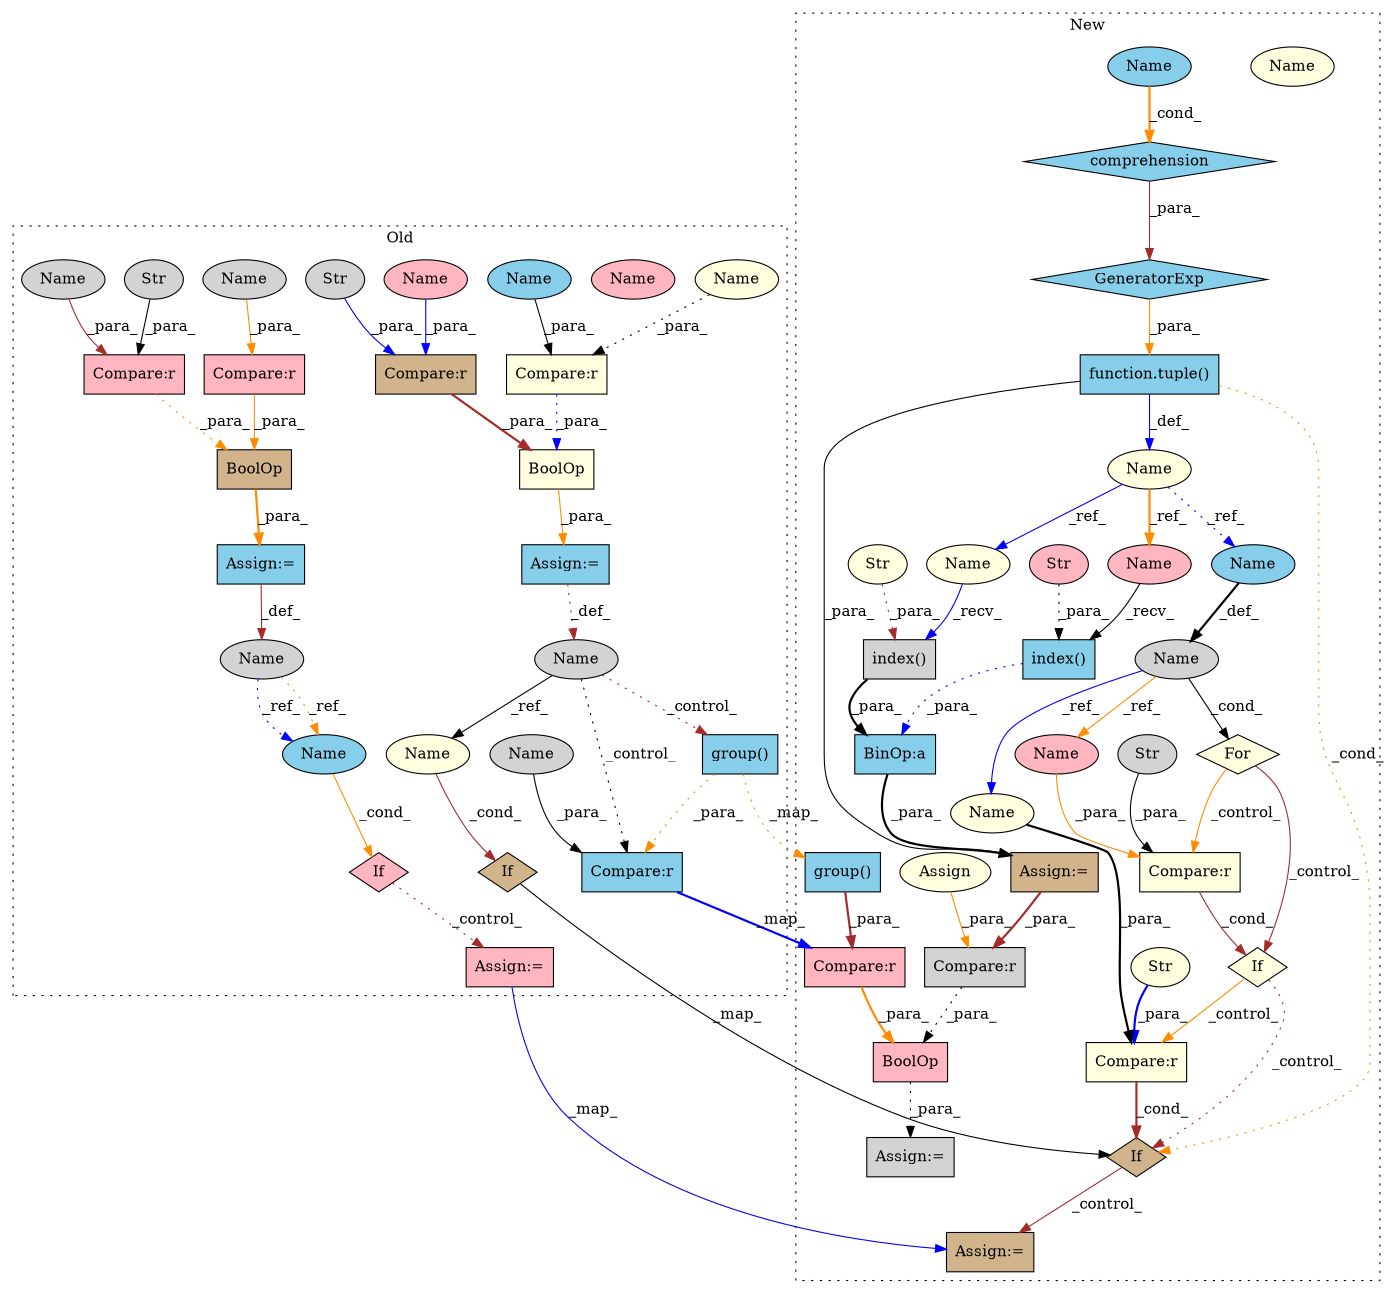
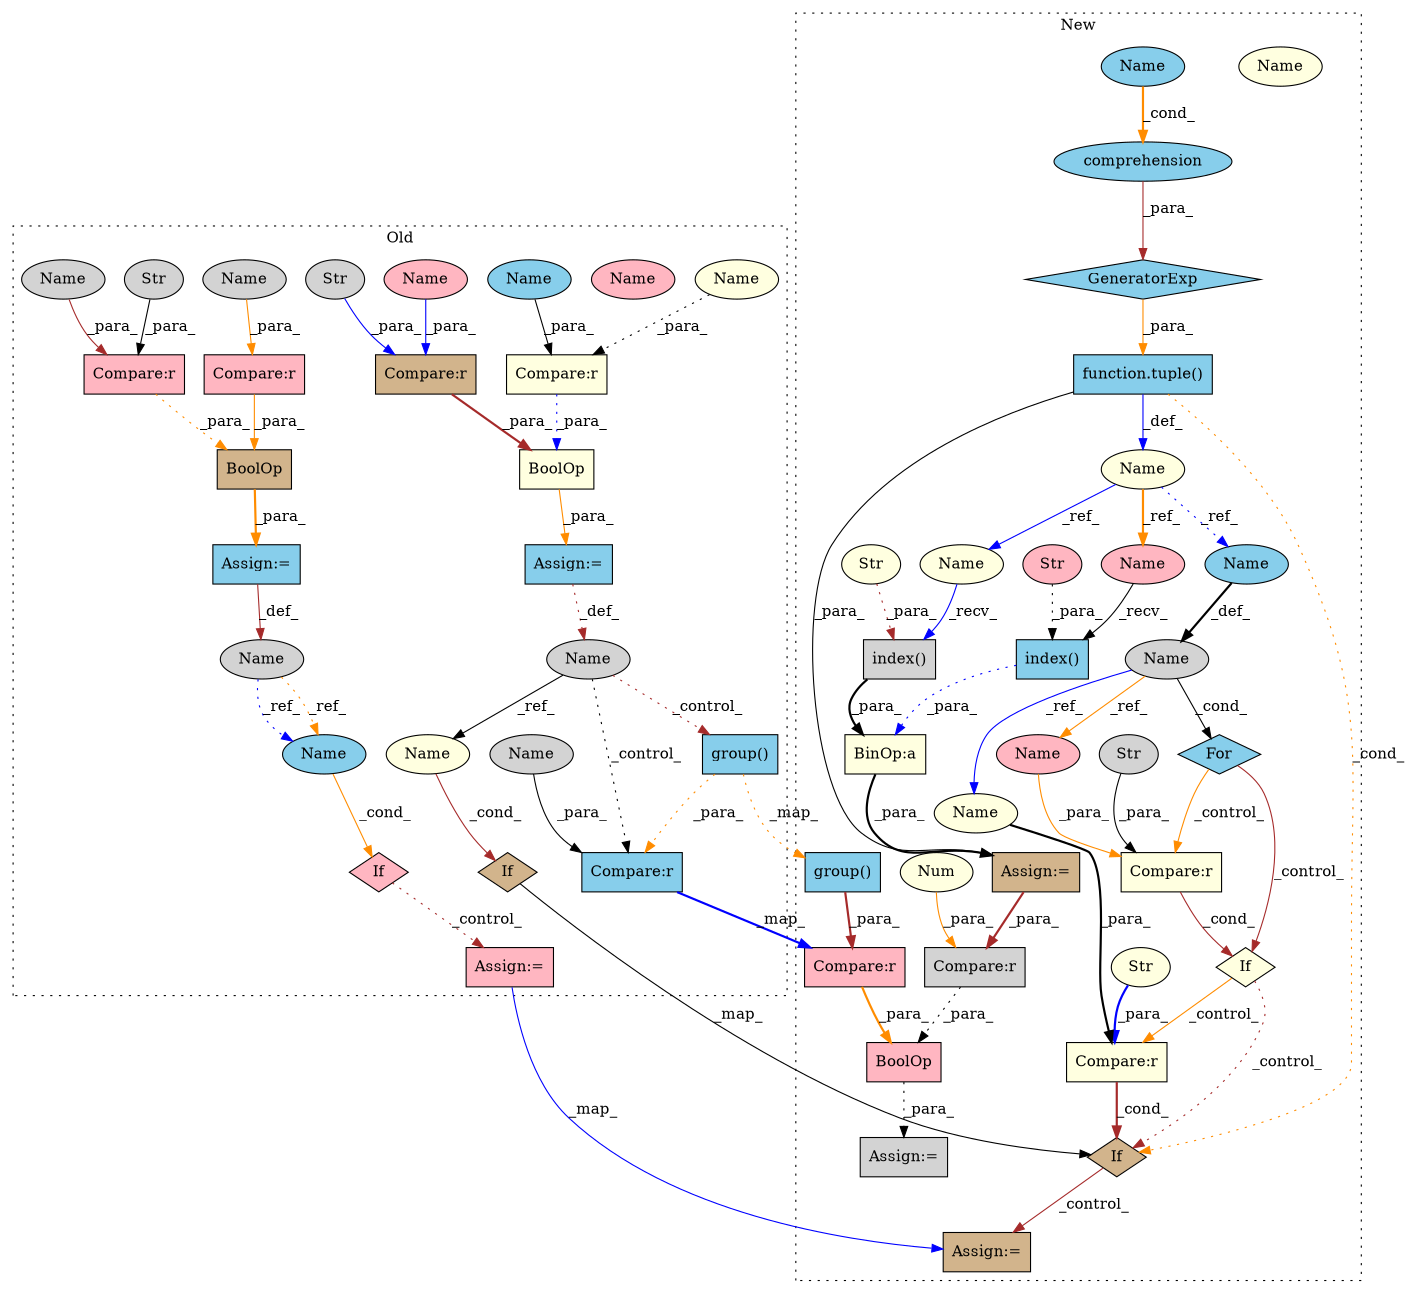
  digraph {
    fontname="DejaVu Serif"
    node [a=87 fillcolor=lightyellow fontname="DejaVu Serif" l=3 s=1838 shape=ellipse style=filled]
    edge [color=darkorange fontname="DejaVu Serif" style=solid]
    n1 [a=72 fillcolor=tan l=38 label=BoolOp shape=box]
    n2 [a=96 fillcolor=lightpink l="3,14" label=If s="2320,2337" shape=diamond]
    n3 [a=40 fillcolor=lightpink l=19 label="Compare:r" s=1857 shape=box]
    n4 [a=40 fillcolor=lightpink l=14 label="Compare:r" shape=box]
    n5 [a=66 fillcolor=lightgrey l=5 label=Str]
    n6 [fillcolor=lightgrey l=14 label=Name s=1821]
    n7 [a=68 fillcolor=lightpink label="Assign:=" s=2359 shape=box]
    n8 [fillcolor=lightpink l=14 label=Name s=2323]
    n9 [a=40 l=20 label="Compare:r" s=1792 shape=box]
    n10 [a=96 fillcolor=tan l="3,14" label=If s="2221,2239" shape=diamond]
    n11 [a=40 fillcolor=tan l=15 label="Compare:r" s=1772 shape=box]
    n12 [a=66 fillcolor=lightgrey l=6 label=Str s=1772]
    n13 [fillcolor=lightgrey l=15 label=Name s=1754]
    n14 [a=40 fillcolor=skyblue l=31 label="Compare:r" s=2059 shape=box]
    n15 [a=72 l=40 label=BoolOp s=1772 shape=box]
    n16 [a=75 fillcolor=skyblue l="12,1" label="group()" s="2071,2089" shape=box]
    n17 [a=68 fillcolor=skyblue label="Assign:=" s=1835 shape=box]
    n18 [a=68 fillcolor=skyblue label="Assign:=" s=1769 shape=box]
    n19 [fillcolor=skyblue l=14 label=Name s=2323]
    n20 [l=15 label=Name s=2224]
    n21 [fillcolor=lightgrey l=8 label=Name s=2059]
    n22 [fillcolor=skyblue l=8 label=Name s=1792]
    n23 [fillcolor=lightgrey l=4 label=Name s=1872]
    n24 [l=4 label=Name s=1808]
    n25 [fillcolor=lightpink l=5 label=Name s=1782]
    n26 [fillcolor=lightgrey l=5 label=Name s=1847]
    n27 [a=72 fillcolor=lightpink l=36 label=BoolOp s=2034 shape=box]
    n28 [a=40 fillcolor=lightgrey l=7 label="Compare:r" s=2063 shape=box]
-   n29 [a=82 fillcolor=skyblue label="BinOp:a" s=1978 shape=box]
+   n29 [a=82 label="BinOp:a" s=1978 shape=box]
    n30 [a=75 fillcolor=skyblue l="6,39" label="function.tuple()" s="1724,1731" shape=box]
    n31 [a=96 l="3,18" label=If s="2162,2182" shape=diamond]
    n32 [a=75 fillcolor=skyblue l="18,1" label="index()" s="1981,2007" shape=box]
    n33 [a=66 fillcolor=lightpink l=8 label=Str s=1999]
    n34 [a=75 fillcolor=lightgrey l="18,1" label="index()" s="1953,1977" shape=box]
    n35 [a=66 l=6 label=Str s=1971]
-   n36 [a=107 l="4,14" label=For s="2124,2148" shape=diamond]
-   n37 [a=76 l=1 label=Assign s=2069]
+   n36 [a=107 fillcolor=skyblue l="4,14" label=For s="2124,2148" shape=diamond]
+   n37 [a=76 l=1 label=Num s=2069]
    n38 [a=40 l=17 label="Compare:r" s=2165 shape=box]
    n39 [a=66 fillcolor=lightgrey l=8 label=Str s=2174]
    n40 [a=40 l=15 label="Compare:r" s=2306 shape=box]
    n41 [a=66 l=6 label=Str s=2315]
    n42 [a=68 fillcolor=tan label="Assign:=" s=2439 shape=box]
    n43 [a=55 fillcolor=skyblue l=1 label=GeneratorExp s=1730 shape=diamond]
-   n44 [a=45 fillcolor=skyblue label=comprehension s=1732 shape=diamond]
+   n44 [a=45 fillcolor=skyblue label=comprehension s=1732]
    n45 [l=1 label=Name s=1730]
    n46 [fillcolor=lightgrey l=5 label=Name s=2128]
    n47 [l=11 label=Name s=1710]
    n48 [a=96 fillcolor=tan l="0,18" label=If s="2306,2321" shape=diamond]
    n49 [a=40 fillcolor=lightpink l=25 label="Compare:r" s=2034 shape=box]
    n50 [a=75 fillcolor=skyblue l="12,1" label="group()" s="2040,2058" shape=box]
    n51 [a=68 fillcolor=tan label="Assign:=" s=1950 shape=box]
    n52 [a=68 fillcolor=lightgrey label="Assign:=" s=2031 shape=box]
    n53 [fillcolor=lightpink l=5 label=Name s=2165]
    n54 [l=5 label=Name s=2306]
    n55 [fillcolor=skyblue l=1 label=Name s=1730]
    n56 [l=11 label=Name s=1953]
    n57 [fillcolor=skyblue l=11 label=Name s=2137]
    n58 [fillcolor=lightpink l=11 label=Name s=1981]
    subgraph cluster_1 {
      label=Old
      style=dotted
      n1
      n2
      n3
      n4
      n5
      n6
      n7
      n8
      n9
      n10
      n11
      n12
      n13
      n14
      n15
      n16
      n17
      n18
      n19
      n20
      n21
      n22
      n23
      n24
      n25
      n26
    }
    subgraph cluster_2 {
      label=New
      style=dotted
      n27
      n28
      n29
      n30
      n31
      n32
      n33
      n34
      n35
      n36
      n37
      n38
      n39
      n40
      n41
      n42
      n43
      n44
      n45
      n46
      n47
      n48
      n49
      n50
      n51
      n52
      n53
      n54
      n55
      n56
      n57
      n58
    }
    n1 -> n17 [label=_para_ style=bold]
    n2 -> n7 [color=brown label=_control_ style=dotted]
    n3 -> n1 [label=_para_]
    n4 -> n1 [label=_para_ style=dotted]
    n5 -> n4 [color=black label=_para_]
    n6 -> n19 [color=blue label=_ref_ style=dotted]
    n6 -> n19 [label=_ref_ style=dotted]
    n7 -> n42 [color=blue label=_map_]
    n9 -> n15 [color=blue label=_para_ style=dotted]
    n10 -> n48 [color=black label=_map_]
    n11 -> n15 [color=brown label=_para_ style=bold]
    n12 -> n11 [color=blue label=_para_]
    n13 -> n14 [color=black label=_control_ style=dotted]
    n13 -> n16 [color=brown label=_control_ style=dotted]
    n13 -> n20 [color=black label=_ref_]
    n14 -> n49 [color=blue label=_map_ style=bold]
    n15 -> n18 [label=_para_]
    n16 -> n14 [label=_para_ style=dotted]
    n16 -> n50 [label=_map_ style=dotted]
    n17 -> n6 [color=brown label=_def_]
    n18 -> n13 [color=brown label=_def_ style=dotted]
    n19 -> n2 [label=_cond_]
    n20 -> n10 [color=brown label=_cond_]
    n21 -> n14 [color=black label=_para_]
    n22 -> n9 [color=black label=_para_]
    n23 -> n3 [label=_para_]
    n24 -> n9 [color=black label=_para_ style=dotted]
    n25 -> n11 [color=blue label=_para_]
    n26 -> n4 [color=brown label=_para_]
    n27 -> n52 [color=black label=_para_ style=dotted]
    n28 -> n27 [color=black label=_para_ style=dotted]
    n29 -> n51 [color=black label=_para_ style=bold]
    n30 -> n47 [color=blue label=_def_]
    n30 -> n48 [label=_cond_ style=dotted]
    n30 -> n51 [color=black label=_para_]
    n31 -> n40 [label=_control_]
    n31 -> n48 [color=brown label=_control_ style=dotted]
    n32 -> n29 [color=blue label=_para_ style=dotted]
    n33 -> n32 [color=black label=_para_ style=dotted]
    n34 -> n29 [color=black label=_para_ style=bold]
    n35 -> n34 [color=brown label=_para_ style=dotted]
    n36 -> n31 [color=brown label=_control_]
    n36 -> n38 [label=_control_]
    n37 -> n28 [label=_para_]
    n38 -> n31 [color=brown label=_cond_]
    n39 -> n38 [color=black label=_para_]
    n40 -> n48 [color=brown label=_cond_ style=bold]
    n41 -> n40 [color=blue label=_para_ style=bold]
    n43 -> n30 [label=_para_]
    n44 -> n43 [color=brown label=_para_]
    n46 -> n36 [color=black label=_cond_]
    n46 -> n53 [label=_ref_]
    n46 -> n54 [color=blue label=_ref_]
    n47 -> n56 [color=blue label=_ref_]
    n47 -> n57 [color=blue label=_ref_ style=dotted]
    n47 -> n58 [label=_ref_ style=bold]
    n48 -> n42 [color=brown label=_control_]
    n49 -> n27 [label=_para_ style=bold]
    n50 -> n49 [color=brown label=_para_ style=bold]
    n51 -> n28 [color=brown label=_para_ style=bold]
    n53 -> n38 [label=_para_]
    n54 -> n40 [color=black label=_para_ style=bold]
    n55 -> n44 [label=_cond_ style=bold]
    n56 -> n34 [color=blue label=_recv_]
    n57 -> n46 [color=black label=_def_ style=bold]
    n58 -> n32 [color=black label=_recv_]
  }
